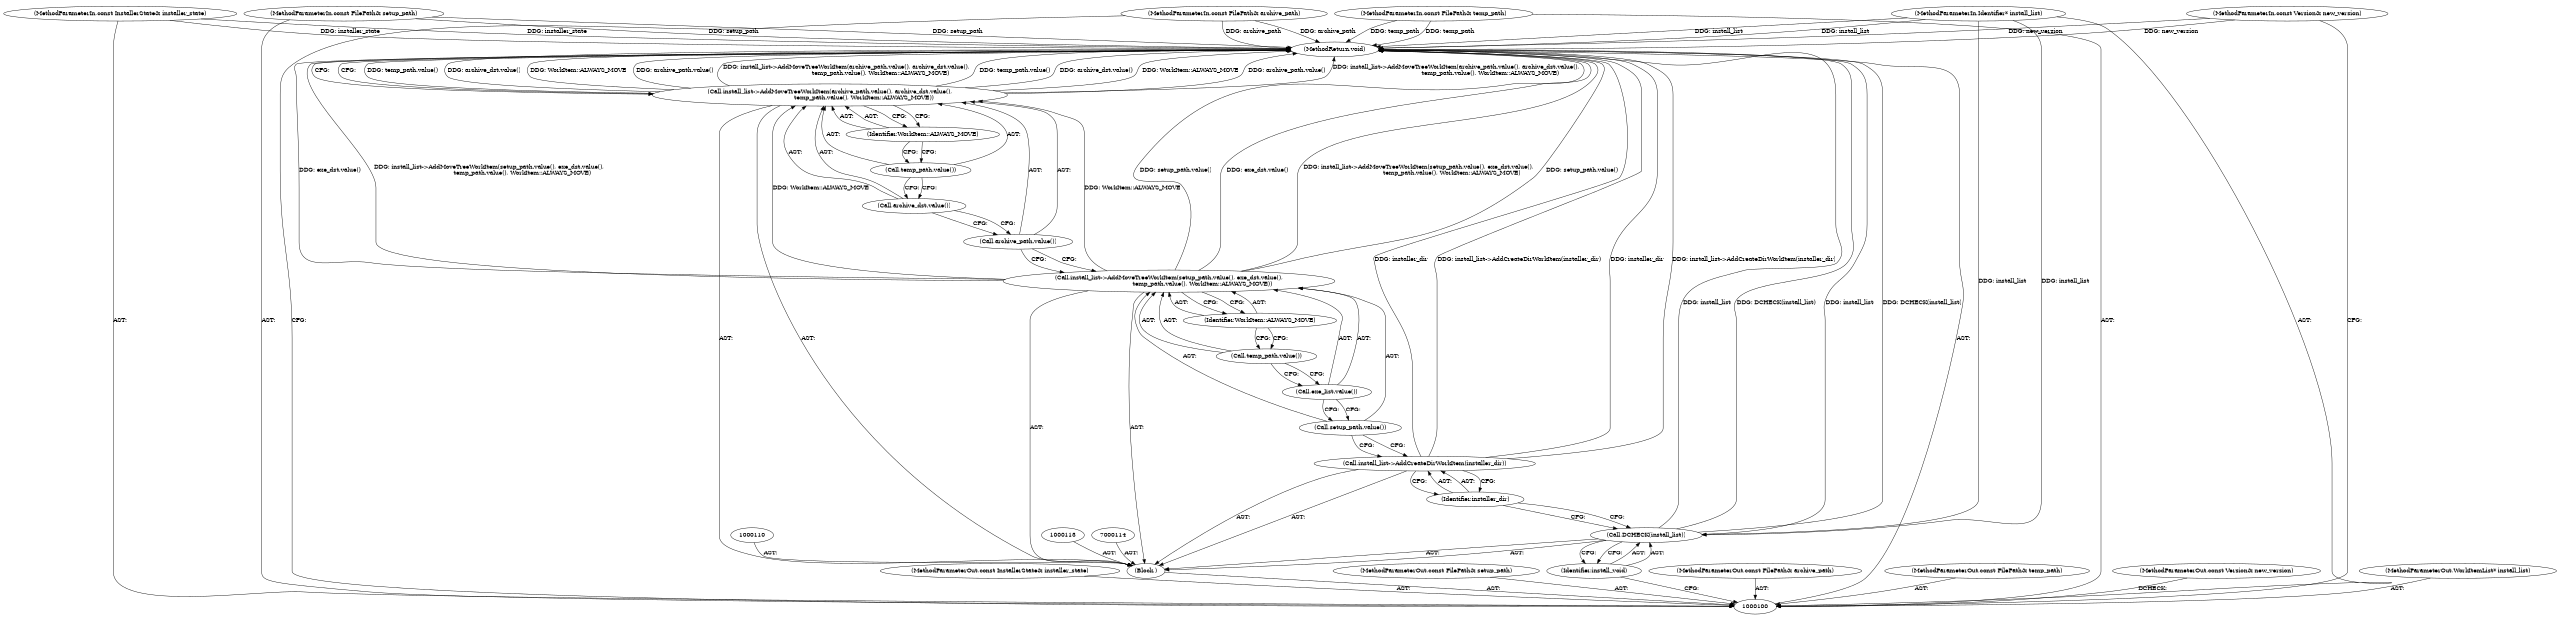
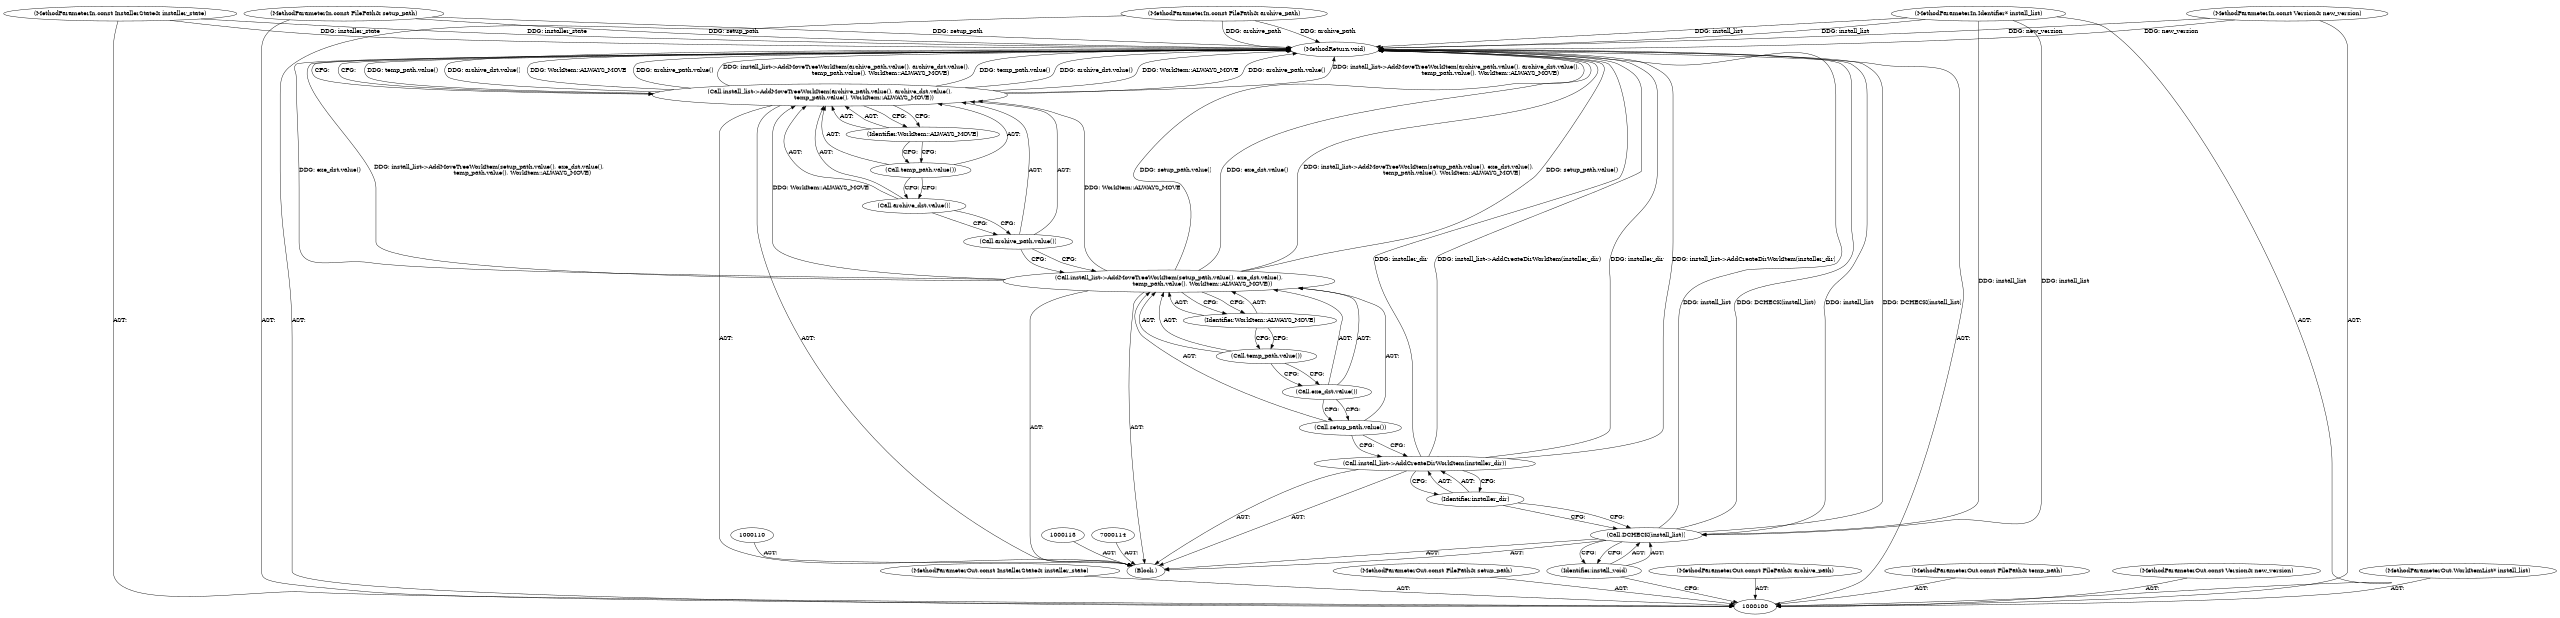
  digraph {
    n1 [label="(MethodReturn,void)"]
    n2 [label="(Call,install_list->AddMoveTreeWorkItem(archive_path.value(), archive_dst.value(),\n                                     temp_path.value(), WorkItem::ALWAYS_MOVE))"]
    n3 [label="(Block,)"]
    n4 [label="(Identifier,WorkItem::ALWAYS_MOVE)"]
    1000100
    n6 [label="(MethodParameterIn,const InstallerState& installer_state)"]
    n7 [label="(MethodParameterOut,const InstallerState& installer_state)"]
    n8 [label="(Call,install_list->AddMoveTreeWorkItem(setup_path.value(), exe_dst.value(),\n                                    temp_path.value(), WorkItem::ALWAYS_MOVE))"]
    n9 [label="(Identifier,WorkItem::ALWAYS_MOVE)"]
    n10 [label="(Call,temp_path.value())"]
    n11 [label="(Call,setup_path.value())"]
    n12 [label="(Call,install_list->AddCreateDirWorkItem(installer_dir))"]
    n13 [label="(Identifier,installer_dir)"]
-   n14 [label="(Call,exe_list.value())"]
+   n14 [label="(Call,exe_dst.value())"]
    n15 [label="(Call,temp_path.value())"]
    n16 [label="(Call,archive_path.value())"]
    n17 [label="(Call,archive_dst.value())"]
    n18 [label="(MethodParameterIn,const FilePath& setup_path)"]
    n19 [label="(MethodParameterOut,const FilePath& setup_path)"]
    n20 [label="(MethodParameterIn,const FilePath& archive_path)"]
    n21 [label="(MethodParameterOut,const FilePath& archive_path)"]
-   n22 [label="(MethodParameterIn,const FilePath& temp_path)"]
    n23 [label="(MethodParameterOut,const FilePath& temp_path)"]
    n24 [label="(MethodParameterIn,const Version& new_version)"]
    n25 [label="(MethodParameterOut,const Version& new_version)"]
    n26 [label="(MethodParameterIn,Identifier* install_list)"]
    n27 [label="(Call,DCHECK(install_list))"]
    n28 [label="(Identifier,install_void)"]
    n29 [label="(MethodParameterOut,WorkItemList* install_list)"]
    1000110
    1000113
    n32 [label=7000114]
    n1 -> n2 [label="CFG: "]
    n1 -> n2 [label="CFG: "]
    n2 -> n1 [label="DDG: temp_path.value()"]
    n2 -> n1 [label="DDG: archive_dst.value()"]
    n2 -> n1 [label="DDG: WorkItem::ALWAYS_MOVE"]
    n2 -> n1 [label="DDG: archive_path.value()"]
    n2 -> n1 [label="DDG: install_list->AddMoveTreeWorkItem(archive_path.value(), archive_dst.value(),\n                                     temp_path.value(), WorkItem::ALWAYS_MOVE)"]
    n2 -> n1 [label="DDG: temp_path.value()"]
    n2 -> n1 [label="DDG: archive_dst.value()"]
    n2 -> n1 [label="DDG: WorkItem::ALWAYS_MOVE"]
    n2 -> n1 [label="DDG: archive_path.value()"]
    n2 -> n1 [label="DDG: install_list->AddMoveTreeWorkItem(archive_path.value(), archive_dst.value(),\n                                     temp_path.value(), WorkItem::ALWAYS_MOVE)"]
    n2 -> n3 [label="AST: "]
    n2 -> n3 [label="AST: "]
    n2 -> n4 [label="CFG: "]
    n2 -> n4 [label="CFG: "]
-   n3 -> 1000100 [label="AST: "]
    n4 -> n2 [label="AST: "]
    n4 -> n2 [label="AST: "]
    n4 -> n15 [label="CFG: "]
    n4 -> n15 [label="CFG: "]
    1000100 -> n1 [label="AST: "]
    n6 -> n1 [label="DDG: installer_state"]
    n6 -> n1 [label="DDG: installer_state"]
    n6 -> 1000100 [label="AST: "]
    n7 -> 1000100 [label="AST: "]
    n8 -> n1 [label="DDG: exe_dst.value()"]
    n8 -> n1 [label="DDG: install_list->AddMoveTreeWorkItem(setup_path.value(), exe_dst.value(),\n                                    temp_path.value(), WorkItem::ALWAYS_MOVE)"]
    n8 -> n1 [label="DDG: setup_path.value()"]
    n8 -> n1 [label="DDG: exe_dst.value()"]
    n8 -> n1 [label="DDG: install_list->AddMoveTreeWorkItem(setup_path.value(), exe_dst.value(),\n                                    temp_path.value(), WorkItem::ALWAYS_MOVE)"]
    n8 -> n1 [label="DDG: setup_path.value()"]
    n8 -> n2 [label="DDG: WorkItem::ALWAYS_MOVE"]
    n8 -> n2 [label="DDG: WorkItem::ALWAYS_MOVE"]
    n8 -> n3 [label="AST: "]
    n8 -> n3 [label="AST: "]
    n8 -> n9 [label="CFG: "]
    n8 -> n9 [label="CFG: "]
    n9 -> n8 [label="AST: "]
    n9 -> n8 [label="AST: "]
    n9 -> n10 [label="CFG: "]
    n9 -> n10 [label="CFG: "]
    n10 -> n8 [label="AST: "]
    n10 -> n8 [label="AST: "]
    n10 -> n14 [label="CFG: "]
    n10 -> n14 [label="CFG: "]
    n11 -> n8 [label="AST: "]
    n11 -> n8 [label="AST: "]
    n11 -> n12 [label="CFG: "]
    n11 -> n12 [label="CFG: "]
    n12 -> n1 [label="DDG: installer_dir"]
    n12 -> n1 [label="DDG: install_list->AddCreateDirWorkItem(installer_dir)"]
    n12 -> n1 [label="DDG: installer_dir"]
    n12 -> n1 [label="DDG: install_list->AddCreateDirWorkItem(installer_dir)"]
    n12 -> n3 [label="AST: "]
    n12 -> n3 [label="AST: "]
    n12 -> n13 [label="CFG: "]
    n12 -> n13 [label="CFG: "]
    n13 -> n12 [label="AST: "]
    n13 -> n12 [label="AST: "]
    n13 -> n27 [label="CFG: "]
    n13 -> n27 [label="CFG: "]
    n14 -> n8 [label="AST: "]
    n14 -> n8 [label="AST: "]
    n14 -> n11 [label="CFG: "]
    n14 -> n11 [label="CFG: "]
    n15 -> n2 [label="AST: "]
    n15 -> n2 [label="AST: "]
    n15 -> n17 [label="CFG: "]
    n15 -> n17 [label="CFG: "]
    n16 -> n2 [label="AST: "]
    n16 -> n2 [label="AST: "]
    n16 -> n8 [label="CFG: "]
    n16 -> n8 [label="CFG: "]
    n17 -> n2 [label="AST: "]
    n17 -> n2 [label="AST: "]
    n17 -> n16 [label="CFG: "]
    n17 -> n16 [label="CFG: "]
    n18 -> n1 [label="DDG: setup_path"]
    n18 -> n1 [label="DDG: setup_path"]
    n18 -> 1000100 [label="AST: "]
    n19 -> 1000100 [label="AST: "]
    n20 -> n1 [label="DDG: archive_path"]
    n20 -> n1 [label="DDG: archive_path"]
-   n20 -> 1000100 [label="CFG: "]
+   n20 -> 1000100 [label="AST: "]
    n21 -> 1000100 [label="AST: "]
-   n22 -> n1 [label="DDG: temp_path"]
-   n22 -> n1 [label="DDG: temp_path"]
-   n22 -> 1000100 [label="AST: "]
    n23 -> 1000100 [label="AST: "]
    n24 -> n1 [label="DDG: new_version"]
    n24 -> n1 [label="DDG: new_version"]
-   n24 -> 1000100 [label="CFG: "]
-   n25 -> 1000100 [label="DCHECK: "]
+   n24 -> 1000100 [label="AST: "]
+   n25 -> 1000100 [label="AST: "]
    n26 -> n1 [label="DDG: install_list"]
    n26 -> n1 [label="DDG: install_list"]
    n26 -> 1000100 [label="AST: "]
    n26 -> n27 [label="DDG: install_list"]
    n26 -> n27 [label="DDG: install_list"]
    n27 -> n1 [label="DDG: DCHECK(install_list)"]
    n27 -> n1 [label="DDG: install_list"]
    n27 -> n1 [label="DDG: DCHECK(install_list)"]
    n27 -> n1 [label="DDG: install_list"]
    n27 -> n3 [label="AST: "]
    n27 -> n3 [label="AST: "]
    n27 -> n28 [label="CFG: "]
    n27 -> n28 [label="CFG: "]
    n28 -> 1000100 [label="CFG: "]
    n28 -> n27 [label="AST: "]
    n28 -> n27 [label="AST: "]
    n29 -> 1000100 [label="AST: "]
    1000110 -> n3 [label="AST: "]
    1000113 -> n3 [label="AST: "]
    n32 -> n3 [label="AST: "]
  }
